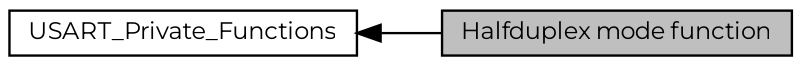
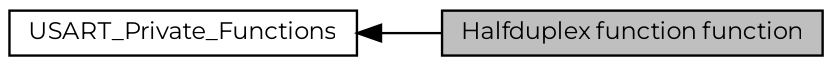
  digraph {
    rankdir=LR
    fontname=Montserrat
    node [color=black fontname=Montserrat fontsize=10 shape=record style=filled]
-   n1 [fillcolor=grey75 fontcolor=black height=0.2 label="Halfduplex mode function" width=0.4]
+   n1 [fillcolor=grey75 fontcolor=black height=0.2 label="Halfduplex function function" width=0.4]
    n2 [fillcolor=white height=0.2 label=USART_Private_Functions width=0.4]
    n2 -> n1 [dir=back fontname=Montserrat fontsize=10 labelfontname=Helvetica labelfontsize=10 shape=plaintext style=solid]
  }
